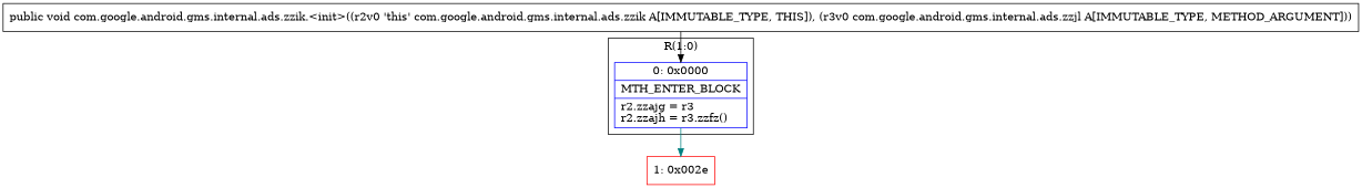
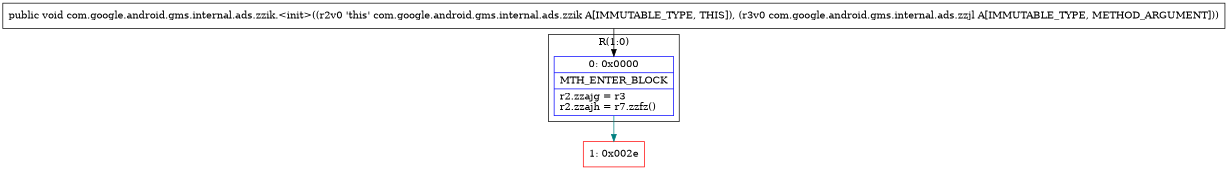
  digraph {
    node [shape=record]
-   n1 [color=blue label="{0\:\ 0x0000|MTH_ENTER_BLOCK\l|r2.zzajg = r3\lr2.zzajh = r3.zzfz()\l}"]
+   n1 [color=blue label="{0\:\ 0x0000|MTH_ENTER_BLOCK\l|r2.zzajg = r3\lr2.zzajh = r7.zzfz()\l}"]
    n2 [color=red label="{1\:\ 0x002e}"]
    n3 [label="{public void com.google.android.gms.internal.ads.zzik.\<init\>((r2v0 'this' com.google.android.gms.internal.ads.zzik A[IMMUTABLE_TYPE, THIS]), (r3v0 com.google.android.gms.internal.ads.zzjl A[IMMUTABLE_TYPE, METHOD_ARGUMENT])) }"]
    subgraph cluster_1 {
      label="R(1:0)"
      n1
    }
    n1 -> n2 [color=teal]
    n3 -> n1 [color=black]
  }
